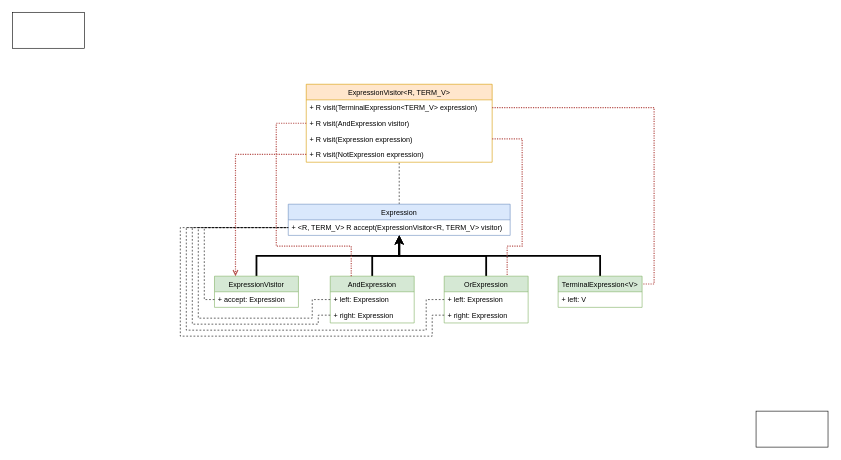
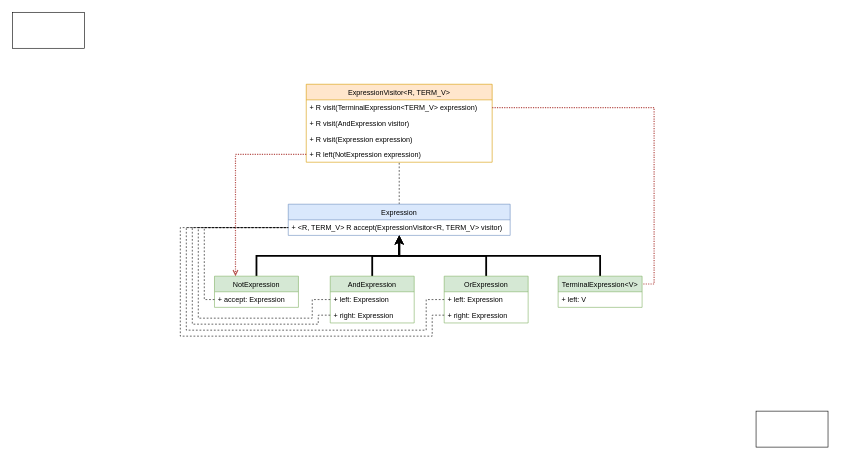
  <mxCell id="0" />
  <mxCell id="1" parent="0" />
  <mxCell id="2" style="edgeStyle=orthogonalEdgeStyle;rounded=0;orthogonalLoop=1;jettySize=auto;html=1;dashed=1;endArrow=none;endFill=0;" edge="1" parent="1" source="3" target="19"><mxGeometry relative="1" as="geometry" /></mxCell>
  <mxCell id="3" value="Expression" style="swimlane;fontStyle=0;childLayout=stackLayout;horizontal=1;startSize=26;fillColor=#dae8fc;horizontalStack=0;resizeParent=1;resizeParentMax=0;resizeLast=0;collapsible=1;marginBottom=0;strokeColor=#6c8ebf;" parent="1" vertex="1"><mxGeometry x="480" y="340" width="370" height="52" as="geometry" /></mxCell>
  <mxCell id="4" value="+ &lt;R, TERM_V&gt; R accept(ExpressionVisitor&lt;R, TERM_V&gt; visitor)" style="text;strokeColor=none;fillColor=none;align=left;verticalAlign=top;spacingLeft=4;spacingRight=4;overflow=hidden;rotatable=0;points=[[0,0.5],[1,0.5]];portConstraint=eastwest;" parent="3" vertex="1"><mxGeometry y="26" width="370" height="26" as="geometry" /></mxCell>
  <mxCell id="5" style="edgeStyle=orthogonalEdgeStyle;rounded=0;orthogonalLoop=1;jettySize=auto;html=1;strokeWidth=3;" edge="1" parent="1" source="6" target="4"><mxGeometry relative="1" as="geometry"><mxPoint x="650" y="410" as="targetPoint" /><Array as="points"><mxPoint x="427" y="426" /><mxPoint x="665" y="426" /></Array></mxGeometry></mxCell>
- <mxCell id="6" value="ExpressionVisitor" style="swimlane;fontStyle=0;childLayout=stackLayout;horizontal=1;startSize=26;fillColor=#d5e8d4;horizontalStack=0;resizeParent=1;resizeParentMax=0;resizeLast=0;collapsible=1;marginBottom=0;strokeColor=#82b366;" parent="1" vertex="1"><mxGeometry x="357" y="460" width="140" height="52" as="geometry" /></mxCell>
+ <mxCell id="6" value="NotExpression" style="swimlane;fontStyle=0;childLayout=stackLayout;horizontal=1;startSize=26;fillColor=#d5e8d4;horizontalStack=0;resizeParent=1;resizeParentMax=0;resizeLast=0;collapsible=1;marginBottom=0;strokeColor=#82b366;" parent="1" vertex="1"><mxGeometry x="357" y="460" width="140" height="52" as="geometry" /></mxCell>
  <mxCell id="7" value="+ accept: Expression" style="text;strokeColor=none;fillColor=none;align=left;verticalAlign=top;spacingLeft=4;spacingRight=4;overflow=hidden;rotatable=0;points=[[0,0.5],[1,0.5]];portConstraint=eastwest;" parent="6" vertex="1"><mxGeometry y="26" width="140" height="26" as="geometry" /></mxCell>
  <mxCell id="8" style="edgeStyle=orthogonalEdgeStyle;rounded=0;orthogonalLoop=1;jettySize=auto;html=1;strokeWidth=3;" edge="1" parent="1" source="9" target="4"><mxGeometry relative="1" as="geometry"><mxPoint x="680" y="410" as="targetPoint" /><Array as="points"><mxPoint x="620" y="426" /><mxPoint x="665" y="426" /></Array></mxGeometry></mxCell>
  <mxCell id="9" value="AndExpression" style="swimlane;fontStyle=0;childLayout=stackLayout;horizontal=1;startSize=26;fillColor=#d5e8d4;horizontalStack=0;resizeParent=1;resizeParentMax=0;resizeLast=0;collapsible=1;marginBottom=0;strokeColor=#82b366;" parent="1" vertex="1"><mxGeometry x="550" y="460" width="140" height="78" as="geometry" /></mxCell>
  <mxCell id="10" value="+ left: Expression" style="text;strokeColor=none;fillColor=none;align=left;verticalAlign=top;spacingLeft=4;spacingRight=4;overflow=hidden;rotatable=0;points=[[0,0.5],[1,0.5]];portConstraint=eastwest;" parent="9" vertex="1"><mxGeometry y="26" width="140" height="26" as="geometry" /></mxCell>
  <mxCell id="11" value="+ right: Expression" style="text;strokeColor=none;fillColor=none;align=left;verticalAlign=top;spacingLeft=4;spacingRight=4;overflow=hidden;rotatable=0;points=[[0,0.5],[1,0.5]];portConstraint=eastwest;" parent="9" vertex="1"><mxGeometry y="52" width="140" height="26" as="geometry" /></mxCell>
  <mxCell id="12" style="edgeStyle=orthogonalEdgeStyle;rounded=0;orthogonalLoop=1;jettySize=auto;html=1;strokeWidth=3;" edge="1" parent="1" source="13" target="4"><mxGeometry relative="1" as="geometry"><mxPoint x="700" y="410" as="targetPoint" /><Array as="points"><mxPoint x="810" y="426" /><mxPoint x="665" y="426" /></Array></mxGeometry></mxCell>
  <mxCell id="13" value="OrExpression" style="swimlane;fontStyle=0;childLayout=stackLayout;horizontal=1;startSize=26;fillColor=#d5e8d4;horizontalStack=0;resizeParent=1;resizeParentMax=0;resizeLast=0;collapsible=1;marginBottom=0;strokeColor=#82b366;" parent="1" vertex="1"><mxGeometry x="740" y="460" width="140" height="78" as="geometry" /></mxCell>
  <mxCell id="14" value="+ left: Expression" style="text;strokeColor=none;fillColor=none;align=left;verticalAlign=top;spacingLeft=4;spacingRight=4;overflow=hidden;rotatable=0;points=[[0,0.5],[1,0.5]];portConstraint=eastwest;" parent="13" vertex="1"><mxGeometry y="26" width="140" height="26" as="geometry" /></mxCell>
  <mxCell id="15" value="+ right: Expression" style="text;strokeColor=none;fillColor=none;align=left;verticalAlign=top;spacingLeft=4;spacingRight=4;overflow=hidden;rotatable=0;points=[[0,0.5],[1,0.5]];portConstraint=eastwest;" parent="13" vertex="1"><mxGeometry y="52" width="140" height="26" as="geometry" /></mxCell>
  <mxCell id="16" style="edgeStyle=orthogonalEdgeStyle;rounded=0;orthogonalLoop=1;jettySize=auto;html=1;strokeWidth=3;" edge="1" parent="1" source="17" target="4"><mxGeometry relative="1" as="geometry"><mxPoint x="670" y="410" as="targetPoint" /><Array as="points"><mxPoint x="1000" y="426" /><mxPoint x="665" y="426" /></Array></mxGeometry></mxCell>
  <mxCell id="17" value="TerminalExpression&lt;V&gt;" style="swimlane;fontStyle=0;childLayout=stackLayout;horizontal=1;startSize=26;fillColor=#d5e8d4;horizontalStack=0;resizeParent=1;resizeParentMax=0;resizeLast=0;collapsible=1;marginBottom=0;strokeColor=#82b366;" parent="1" vertex="1"><mxGeometry x="930" y="460" width="140" height="52" as="geometry" /></mxCell>
  <mxCell id="18" value="+ left: V" style="text;strokeColor=none;fillColor=none;align=left;verticalAlign=top;spacingLeft=4;spacingRight=4;overflow=hidden;rotatable=0;points=[[0,0.5],[1,0.5]];portConstraint=eastwest;" parent="17" vertex="1"><mxGeometry y="26" width="140" height="26" as="geometry" /></mxCell>
  <mxCell id="19" value="ExpressionVisitor&lt;R, TERM_V&gt;" style="swimlane;fontStyle=0;childLayout=stackLayout;horizontal=1;startSize=26;fillColor=#ffe6cc;horizontalStack=0;resizeParent=1;resizeParentMax=0;resizeLast=0;collapsible=1;marginBottom=0;strokeColor=#d79b00;" vertex="1" parent="1"><mxGeometry x="510" y="140" width="310" height="130" as="geometry" /></mxCell>
  <mxCell id="20" value="+ R visit(TerminalExpression&lt;TERM_V&gt; expression)" style="text;strokeColor=none;fillColor=none;align=left;verticalAlign=top;spacingLeft=4;spacingRight=4;overflow=hidden;rotatable=0;points=[[0,0.5],[1,0.5]];portConstraint=eastwest;" vertex="1" parent="19"><mxGeometry y="26" width="310" height="26" as="geometry" /></mxCell>
  <mxCell id="21" value="+ R visit(AndExpression visitor)" style="text;strokeColor=none;fillColor=none;align=left;verticalAlign=top;spacingLeft=4;spacingRight=4;overflow=hidden;rotatable=0;points=[[0,0.5],[1,0.5]];portConstraint=eastwest;" vertex="1" parent="19"><mxGeometry y="52" width="310" height="26" as="geometry" /></mxCell>
  <mxCell id="22" value="+ R visit(Expression expression)" style="text;strokeColor=none;fillColor=none;align=left;verticalAlign=top;spacingLeft=4;spacingRight=4;overflow=hidden;rotatable=0;points=[[0,0.5],[1,0.5]];portConstraint=eastwest;" vertex="1" parent="19"><mxGeometry y="78" width="310" height="26" as="geometry" /></mxCell>
- <mxCell id="23" value="+ R visit(NotExpression expression)" style="text;strokeColor=none;fillColor=none;align=left;verticalAlign=top;spacingLeft=4;spacingRight=4;overflow=hidden;rotatable=0;points=[[0,0.5],[1,0.5]];portConstraint=eastwest;" vertex="1" parent="19"><mxGeometry y="104" width="310" height="26" as="geometry" /></mxCell>
+ <mxCell id="23" value="+ R left(NotExpression expression)" style="text;strokeColor=none;fillColor=none;align=left;verticalAlign=top;spacingLeft=4;spacingRight=4;overflow=hidden;rotatable=0;points=[[0,0.5],[1,0.5]];portConstraint=eastwest;" vertex="1" parent="19"><mxGeometry y="104" width="310" height="26" as="geometry" /></mxCell>
  <mxCell id="24" style="edgeStyle=orthogonalEdgeStyle;rounded=0;orthogonalLoop=1;jettySize=auto;html=1;entryX=0;entryY=0.5;entryDx=0;entryDy=0;endArrow=none;endFill=0;dashed=1;" edge="1" parent="1" source="7" target="4"><mxGeometry relative="1" as="geometry"><Array as="points"><mxPoint x="340" y="499" /><mxPoint x="340" y="379" /></Array></mxGeometry></mxCell>
  <mxCell id="25" style="edgeStyle=orthogonalEdgeStyle;rounded=0;orthogonalLoop=1;jettySize=auto;html=1;entryX=0;entryY=0.5;entryDx=0;entryDy=0;endArrow=none;endFill=0;dashed=1;" edge="1" parent="1" source="10" target="4"><mxGeometry relative="1" as="geometry"><Array as="points"><mxPoint x="520" y="499" /><mxPoint x="520" y="530" /><mxPoint x="330" y="530" /><mxPoint x="330" y="379" /></Array></mxGeometry></mxCell>
  <mxCell id="26" style="edgeStyle=orthogonalEdgeStyle;rounded=0;orthogonalLoop=1;jettySize=auto;html=1;entryX=0;entryY=0.5;entryDx=0;entryDy=0;endArrow=none;endFill=0;dashed=1;" edge="1" parent="1" source="11" target="4"><mxGeometry relative="1" as="geometry"><Array as="points"><mxPoint x="530" y="525" /><mxPoint x="530" y="540" /><mxPoint x="320" y="540" /><mxPoint x="320" y="379" /></Array></mxGeometry></mxCell>
  <mxCell id="27" style="edgeStyle=orthogonalEdgeStyle;rounded=0;orthogonalLoop=1;jettySize=auto;html=1;entryX=0;entryY=0.5;entryDx=0;entryDy=0;endArrow=none;endFill=0;dashed=1;" edge="1" parent="1" source="14" target="4"><mxGeometry relative="1" as="geometry"><Array as="points"><mxPoint x="710" y="499" /><mxPoint x="710" y="550" /><mxPoint x="310" y="550" /><mxPoint x="310" y="379" /></Array></mxGeometry></mxCell>
  <mxCell id="28" style="edgeStyle=orthogonalEdgeStyle;rounded=0;orthogonalLoop=1;jettySize=auto;html=1;entryX=0;entryY=0.5;entryDx=0;entryDy=0;endArrow=none;endFill=0;dashed=1;" edge="1" parent="1" source="15" target="4"><mxGeometry relative="1" as="geometry"><Array as="points"><mxPoint x="720" y="525" /><mxPoint x="720" y="560" /><mxPoint x="300" y="560" /><mxPoint x="300" y="379" /></Array></mxGeometry></mxCell>
  <mxCell id="29" style="edgeStyle=orthogonalEdgeStyle;rounded=0;orthogonalLoop=1;jettySize=auto;html=1;entryX=1;entryY=0.25;entryDx=0;entryDy=0;dashed=1;endArrow=none;endFill=0;dashPattern=1 1;fillColor=#f8cecc;strokeColor=#b85450;strokeWidth=2;" edge="1" parent="1" source="20" target="17"><mxGeometry relative="1" as="geometry" /></mxCell>
- <mxCell id="30" style="edgeStyle=orthogonalEdgeStyle;rounded=0;orthogonalLoop=1;jettySize=auto;html=1;dashed=1;endArrow=none;endFill=0;dashPattern=1 1;entryX=0.25;entryY=0;entryDx=0;entryDy=0;fillColor=#f8cecc;strokeColor=#b85450;strokeWidth=2;" edge="1" parent="1" source="21" target="9"><mxGeometry relative="1" as="geometry"><mxPoint x="580" y="440" as="targetPoint" /><Array as="points"><mxPoint x="460" y="205" /><mxPoint x="460" y="410" /><mxPoint x="585" y="410" /></Array></mxGeometry></mxCell>
- <mxCell id="31" style="edgeStyle=orthogonalEdgeStyle;rounded=0;orthogonalLoop=1;jettySize=auto;html=1;entryX=0.75;entryY=0;entryDx=0;entryDy=0;dashed=1;endArrow=none;endFill=0;dashPattern=1 1;fillColor=#f8cecc;strokeColor=#b85450;strokeWidth=2;" edge="1" parent="1" source="22" target="13"><mxGeometry relative="1" as="geometry"><Array as="points"><mxPoint x="870" y="231" /><mxPoint x="870" y="410" /><mxPoint x="845" y="410" /></Array></mxGeometry></mxCell>
  <mxCell id="32" style="edgeStyle=orthogonalEdgeStyle;rounded=0;orthogonalLoop=1;jettySize=auto;html=1;entryX=0.25;entryY=0;entryDx=0;entryDy=0;dashed=1;endArrow=open;endFill=0;dashPattern=1 1;fillColor=#f8cecc;strokeColor=#b85450;strokeWidth=2;" edge="1" parent="1" source="23" target="6"><mxGeometry relative="1" as="geometry" /></mxCell>
  <mxCell id="33" value="" style="rounded=0;whiteSpace=wrap;html=1;" vertex="1" parent="1"><mxGeometry x="20" y="20" width="120" height="60" as="geometry" /></mxCell>
  <mxCell id="34" value="" style="rounded=0;whiteSpace=wrap;html=1;" vertex="1" parent="1"><mxGeometry x="1260" y="685" width="120" height="60" as="geometry" /></mxCell>
